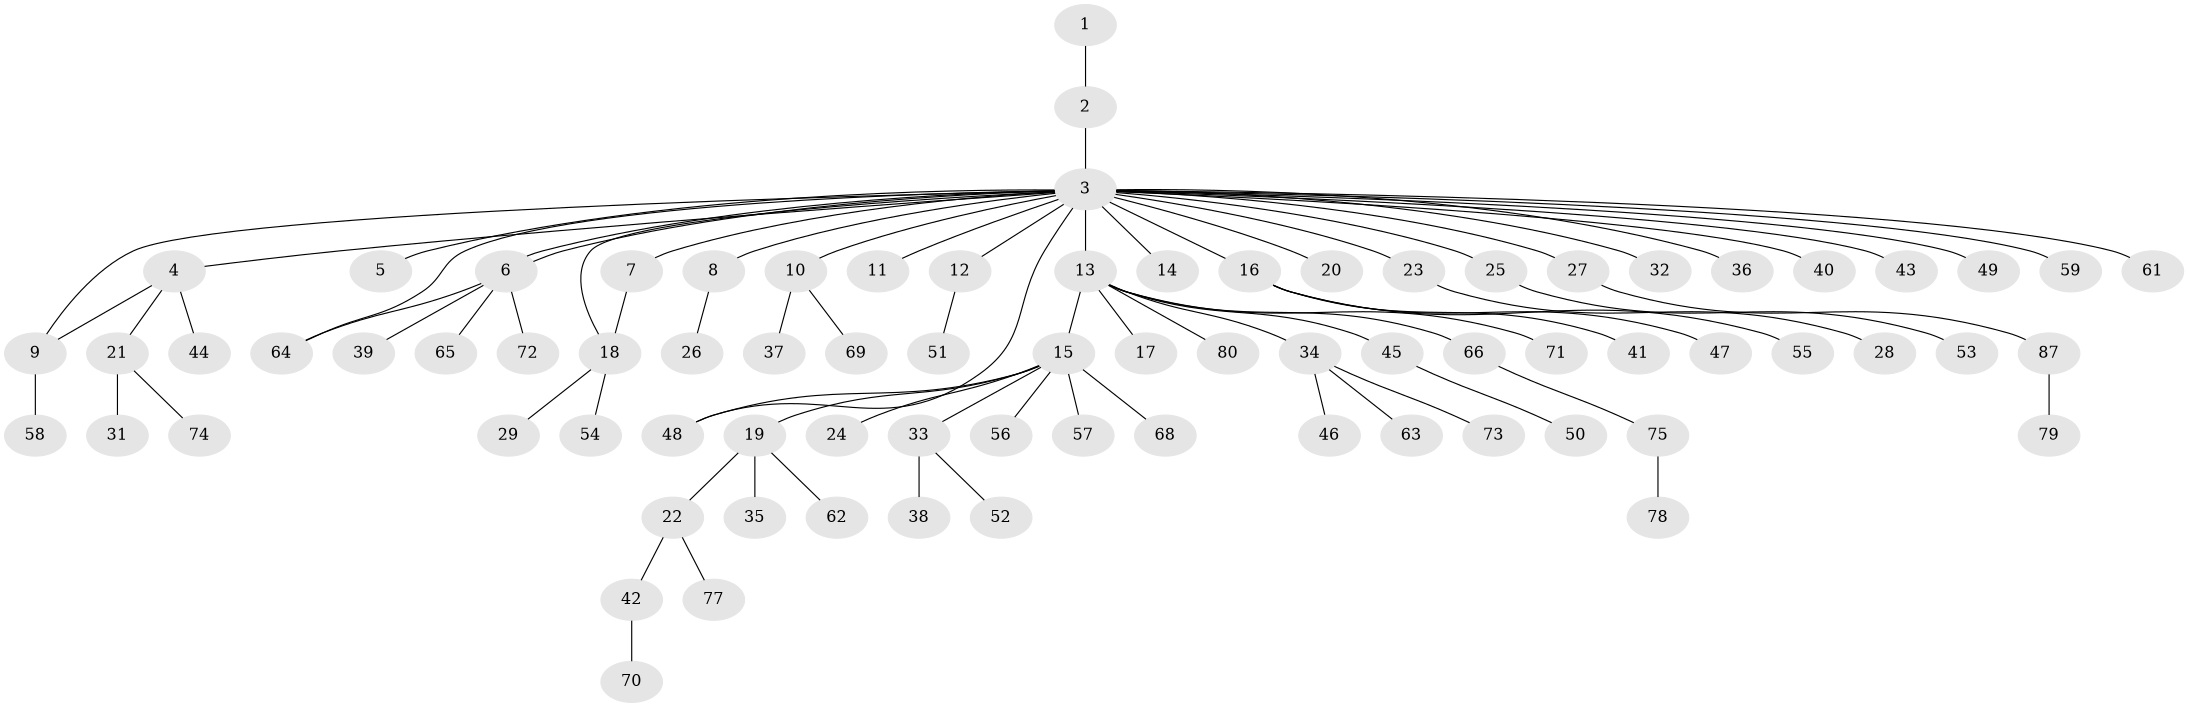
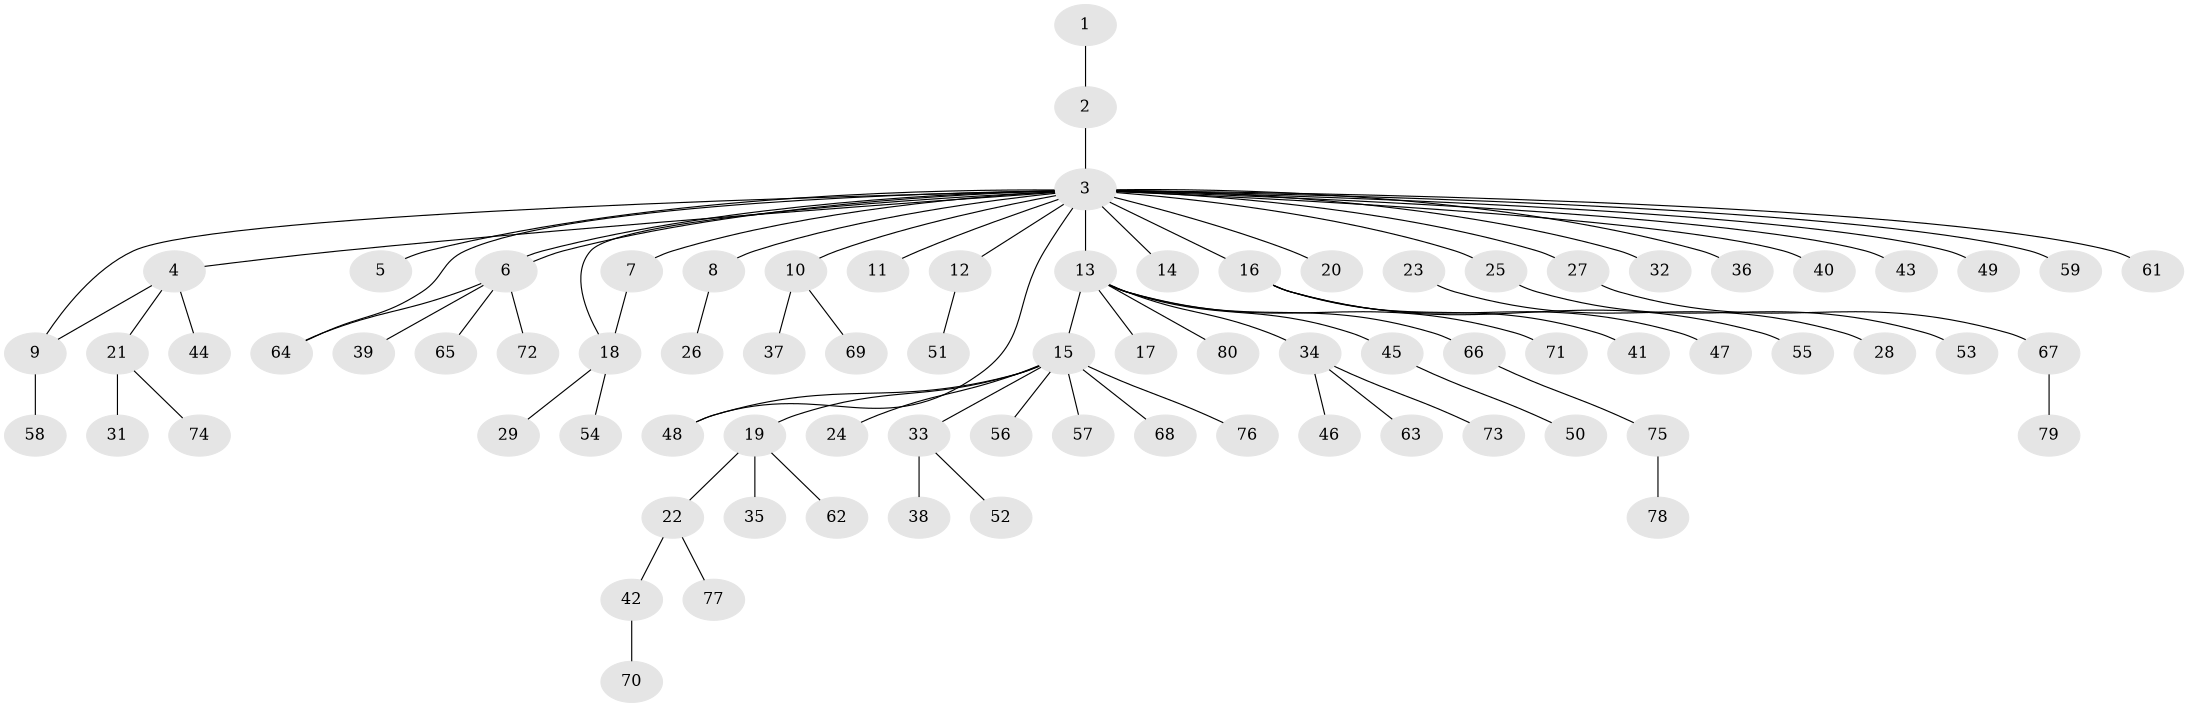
  graph {
    node [color=gray90 style=filled]
    1
    2
    3
    4
    5
    6
    7
    8
    9
    10
    11
    12
    13
    14
    16
    18
    20
    23
    25
    27
    32
    36
    40
    43
    48
    49
    59
    61
    64
    21
    44
    39
    65
    72
    26
    58
    37
    69
    51
    15
    17
    n42 [label=80]
    34
    45
    66
    71
    41
    47
    55
    29
    54
    28
    53
-   67 [label=87]
+   67
    31
    74
    19
    24
    33
    56
    57
    68
+   76
    46
    63
    73
    50
    75
    22
    35
    62
    38
    52
    42
    77
    70
    79
    78
    1 -- 2
    2 -- 3
    3 -- 4
    3 -- 5
    3 -- 6
    3 -- 6
    3 -- 7
    3 -- 8
    3 -- 9
    3 -- 10
    3 -- 11
    3 -- 12
    3 -- 13
    3 -- 14
    3 -- 16
    3 -- 18
    3 -- 20
-   3 -- 23
    3 -- 25
    3 -- 27
    3 -- 32
    3 -- 36
    3 -- 40
    3 -- 43
    3 -- 48
    3 -- 49
    3 -- 59
    3 -- 61
    3 -- 64
    4 -- 9
    4 -- 21
    4 -- 44
    6 -- 64
    6 -- 39
    6 -- 65
    6 -- 72
    7 -- 18
    8 -- 26
    9 -- 58
    10 -- 37
    10 -- 69
    12 -- 51
    13 -- 15
    13 -- 17
    13 -- n42
    13 -- 34
    13 -- 45
    13 -- 66
    13 -- 71
    16 -- 41
    16 -- 47
    16 -- 55
    18 -- 29
    18 -- 54
    23 -- 28
    25 -- 53
    27 -- 67
    21 -- 31
    21 -- 74
    15 -- 48
    15 -- 19
    15 -- 24
    15 -- 33
    15 -- 56
    15 -- 57
    15 -- 68
+   15 -- 76
    34 -- 46
    34 -- 63
    34 -- 73
    45 -- 50
    66 -- 75
    67 -- 79
    19 -- 22
    19 -- 35
    19 -- 62
    33 -- 38
    33 -- 52
    75 -- 78
    22 -- 42
    22 -- 77
    42 -- 70
  }
